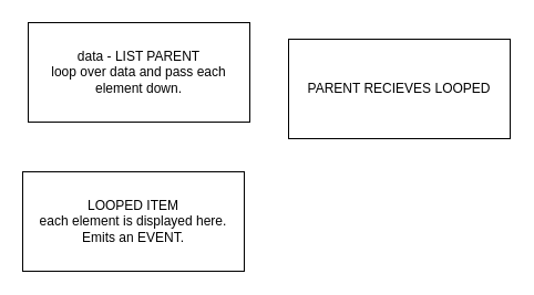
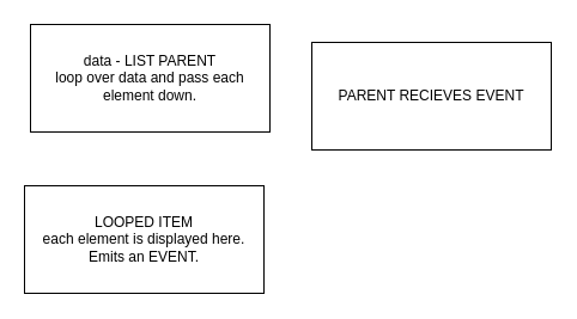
  <mxCell id="0" />
  <mxCell id="1" parent="0" />
  <mxCell id="2" value="data - LIST PARENT&lt;br&gt;loop over data and pass each element down.&lt;br&gt;" style="rounded=0;whiteSpace=wrap;html=1;" parent="1" vertex="1"><mxGeometry x="25" y="20" width="200" height="90" as="geometry" /></mxCell>
  <mxCell id="3" value="LOOPED ITEM&lt;br&gt;each element is displayed here.&lt;br&gt;Emits an EVENT." style="rounded=0;whiteSpace=wrap;html=1;" vertex="1" parent="1"><mxGeometry x="20" y="155" width="200" height="90" as="geometry" /></mxCell>
- <mxCell id="4" value="PARENT RECIEVES LOOPED" style="rounded=0;whiteSpace=wrap;html=1;" vertex="1" parent="1"><mxGeometry x="260" y="35" width="200" height="90" as="geometry" /></mxCell>
+ <mxCell id="4" value="PARENT RECIEVES EVENT" style="rounded=0;whiteSpace=wrap;html=1;" vertex="1" parent="1"><mxGeometry x="260" y="35" width="200" height="90" as="geometry" /></mxCell>
